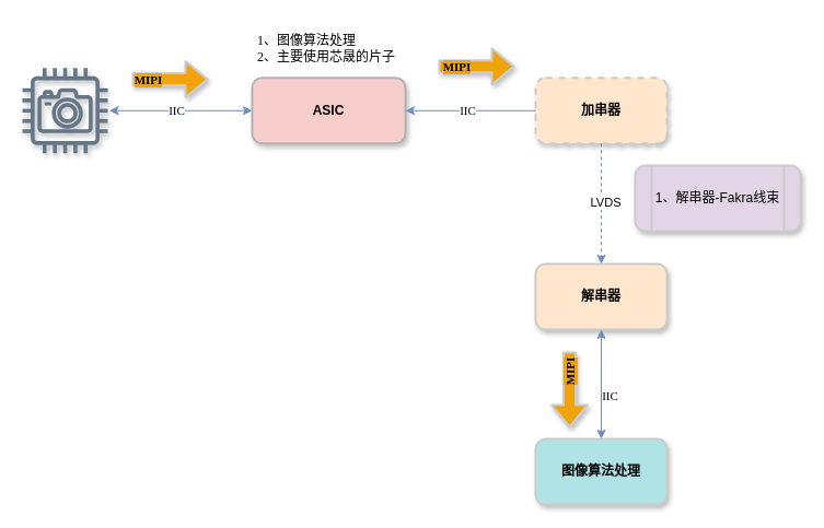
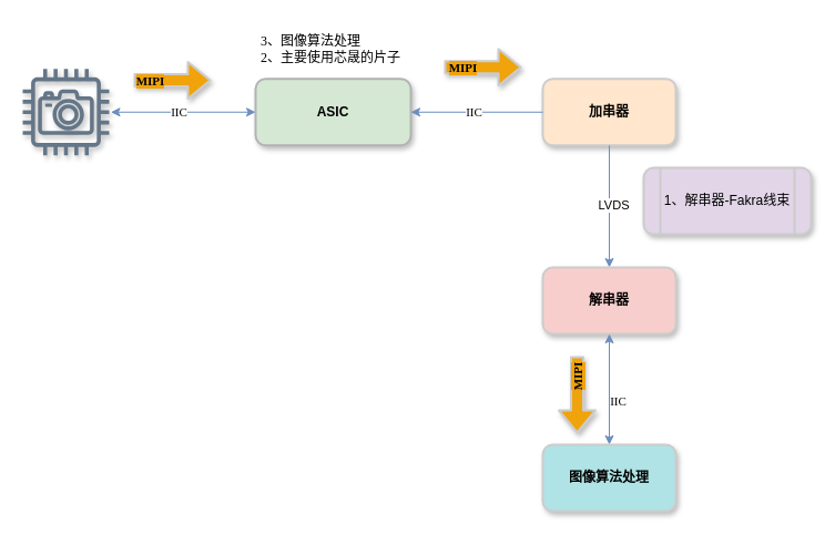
  <mxCell id="0" />
  <mxCell id="1" parent="0" />
- <mxCell id="2" value="&lt;b&gt;ASIC&lt;/b&gt;&lt;b&gt;&lt;br&gt;&lt;/b&gt;" style="rounded=1;whiteSpace=wrap;html=1;fillColor=#f8cecc;strokeColor=#B3B3B3;glass=0;shadow=1;strokeWidth=2;" vertex="1" parent="1"><mxGeometry x="230" y="70.75" width="140" height="60" as="geometry" /></mxCell>
- <mxCell id="3" value="&lt;b&gt;加串器&lt;/b&gt;" style="rounded=1;whiteSpace=wrap;html=1;fillColor=#ffe6cc;strokeColor=#CCCCCC;glass=0;shadow=1;strokeWidth=2;dashed=1;" vertex="1" parent="1"><mxGeometry x="489" y="70.75" width="120" height="60" as="geometry" /></mxCell>
+ <mxCell id="2" value="&lt;b&gt;ASIC&lt;/b&gt;&lt;b&gt;&lt;br&gt;&lt;/b&gt;" style="rounded=1;whiteSpace=wrap;html=1;fillColor=#d5e8d4;strokeColor=#B3B3B3;glass=0;shadow=1;strokeWidth=2;" vertex="1" parent="1"><mxGeometry x="230" y="70.75" width="140" height="60" as="geometry" /></mxCell>
+ <mxCell id="3" value="&lt;b&gt;加串器&lt;/b&gt;" style="rounded=1;whiteSpace=wrap;html=1;fillColor=#ffe6cc;strokeColor=#CCCCCC;glass=0;shadow=1;strokeWidth=2;" vertex="1" parent="1"><mxGeometry x="489" y="70.75" width="120" height="60" as="geometry" /></mxCell>
  <mxCell id="4" value="" style="endArrow=classic;startArrow=classic;html=1;rounded=0;fillColor=#dae8fc;gradientColor=#7ea6e0;strokeColor=#6c8ebf;" edge="1" parent="1" target="2"><mxGeometry width="50" height="50" relative="1" as="geometry"><mxPoint x="99.5" y="100.75" as="sourcePoint" /><mxPoint x="230" y="201" as="targetPoint" /></mxGeometry></mxCell>
  <mxCell id="5" value="IIC" style="edgeLabel;html=1;align=center;verticalAlign=middle;resizable=0;points=[];fontFamily=Comic Sans MS;" vertex="1" connectable="0" parent="4"><mxGeometry x="-0.186" y="1" relative="1" as="geometry"><mxPoint x="8" y="1" as="offset" /></mxGeometry></mxCell>
  <mxCell id="6" value="" style="shape=flexArrow;endArrow=classic;html=1;rounded=1;fillColor=#f0a30a;strokeColor=#CCCCCC;shadow=1;strokeWidth=2;" edge="1" parent="1"><mxGeometry width="50" height="50" relative="1" as="geometry"><mxPoint x="120" y="72" as="sourcePoint" /><mxPoint x="190" y="72" as="targetPoint" /></mxGeometry></mxCell>
  <mxCell id="7" value="MIPI" style="edgeLabel;html=1;align=center;verticalAlign=middle;resizable=0;points=[];fontStyle=1;labelBackgroundColor=#f0a30a;fontFamily=Comic Sans MS;" vertex="1" connectable="0" parent="6"><mxGeometry x="-0.136" y="6" relative="1" as="geometry"><mxPoint x="-16" y="6" as="offset" /></mxGeometry></mxCell>
  <mxCell id="8" value="" style="endArrow=none;startArrow=classic;html=1;rounded=0;fillColor=#dae8fc;gradientColor=#7ea6e0;strokeColor=#6c8ebf;" edge="1" parent="1" source="2" target="3"><mxGeometry width="50" height="50" relative="1" as="geometry"><mxPoint x="340.5" y="100.41" as="sourcePoint" /><mxPoint x="470.5" y="100.41" as="targetPoint" /></mxGeometry></mxCell>
  <mxCell id="9" value="IIC" style="edgeLabel;html=1;align=center;verticalAlign=middle;resizable=0;points=[];fontFamily=Comic Sans MS;" vertex="1" connectable="0" parent="8"><mxGeometry x="-0.186" y="1" relative="1" as="geometry"><mxPoint x="8" y="1" as="offset" /></mxGeometry></mxCell>
- <mxCell id="10" value="" style="endArrow=classic;html=1;rounded=0;fillColor=#dae8fc;gradientColor=#7ea6e0;strokeColor=#6c8ebf;dashed=1;" edge="1" parent="1" source="3" target="12"><mxGeometry width="50" height="50" relative="1" as="geometry"><mxPoint x="680" y="121" as="sourcePoint" /><mxPoint x="710" y="231" as="targetPoint" /><Array as="points" /></mxGeometry></mxCell>
+ <mxCell id="10" value="" style="endArrow=classic;html=1;rounded=0;fillColor=#dae8fc;gradientColor=#7ea6e0;strokeColor=#6c8ebf;" edge="1" parent="1" source="3" target="12"><mxGeometry width="50" height="50" relative="1" as="geometry"><mxPoint x="680" y="121" as="sourcePoint" /><mxPoint x="710" y="231" as="targetPoint" /><Array as="points" /></mxGeometry></mxCell>
  <mxCell id="11" value="LVDS" style="edgeLabel;html=1;align=center;verticalAlign=middle;resizable=0;points=[];" vertex="1" connectable="0" parent="10"><mxGeometry x="-0.029" y="3" relative="1" as="geometry"><mxPoint as="offset" /></mxGeometry></mxCell>
- <mxCell id="12" value="&lt;b&gt;解串器&lt;/b&gt;" style="rounded=1;whiteSpace=wrap;html=1;fillColor=#ffe6cc;strokeColor=#CCCCCC;glass=0;shadow=1;strokeWidth=2;" vertex="1" parent="1"><mxGeometry x="489" y="241" width="120" height="60" as="geometry" /></mxCell>
+ <mxCell id="12" value="&lt;b&gt;解串器&lt;/b&gt;" style="rounded=1;whiteSpace=wrap;html=1;fillColor=#f8cecc;strokeColor=#CCCCCC;glass=0;shadow=1;strokeWidth=2;" vertex="1" parent="1"><mxGeometry x="489" y="241" width="120" height="60" as="geometry" /></mxCell>
  <mxCell id="13" value="1、解串器-Fakra线束" style="shape=process;whiteSpace=wrap;html=1;backgroundOutline=1;fillColor=#e1d5e7;strokeColor=#CCCCCC;rounded=1;glass=0;shadow=1;strokeWidth=2;" vertex="1" parent="1"><mxGeometry x="580" y="151" width="151" height="60" as="geometry" /></mxCell>
  <mxCell id="14" value="" style="endArrow=classic;startArrow=classic;html=1;rounded=0;fillColor=#dae8fc;gradientColor=#7ea6e0;strokeColor=#6c8ebf;" edge="1" parent="1" source="16" target="12"><mxGeometry width="50" height="50" relative="1" as="geometry"><mxPoint x="377" y="271" as="sourcePoint" /><mxPoint x="490" y="271" as="targetPoint" /></mxGeometry></mxCell>
  <mxCell id="15" value="IIC" style="edgeLabel;html=1;align=center;verticalAlign=middle;resizable=0;points=[];fontFamily=Comic Sans MS;" vertex="1" connectable="0" parent="14"><mxGeometry x="-0.186" y="1" relative="1" as="geometry"><mxPoint x="8" y="1" as="offset" /></mxGeometry></mxCell>
  <mxCell id="16" value="&lt;b&gt;图像算法处理&lt;/b&gt;" style="rounded=1;whiteSpace=wrap;html=1;fillColor=#b0e3e6;strokeColor=#CCCCCC;glass=0;shadow=1;strokeWidth=2;" vertex="1" parent="1"><mxGeometry x="489" y="401" width="120" height="60" as="geometry" /></mxCell>
  <mxCell id="17" value="" style="shape=flexArrow;endArrow=classic;html=1;rounded=1;fillColor=#f0a30a;strokeColor=#CCCCCC;shadow=1;strokeWidth=2;" edge="1" parent="1"><mxGeometry width="50" height="50" relative="1" as="geometry"><mxPoint x="400" y="60.17" as="sourcePoint" /><mxPoint x="470" y="60.17" as="targetPoint" /></mxGeometry></mxCell>
  <mxCell id="18" value="MIPI" style="edgeLabel;html=1;align=center;verticalAlign=middle;resizable=0;points=[];fontStyle=1;labelBackgroundColor=#f0a30a;fontFamily=Comic Sans MS;" vertex="1" connectable="0" parent="17"><mxGeometry x="-0.136" y="6" relative="1" as="geometry"><mxPoint x="-14" y="6" as="offset" /></mxGeometry></mxCell>
  <mxCell id="19" value="" style="shape=flexArrow;endArrow=classic;html=1;rounded=1;fillColor=#f0a30a;strokeColor=#CCCCCC;shadow=1;strokeWidth=2;" edge="1" parent="1"><mxGeometry width="50" height="50" relative="1" as="geometry"><mxPoint x="520" y="321" as="sourcePoint" /><mxPoint x="520" y="391" as="targetPoint" /></mxGeometry></mxCell>
  <mxCell id="20" value="MIPI" style="edgeLabel;html=1;align=center;verticalAlign=middle;resizable=0;points=[];fontStyle=1;labelBackgroundColor=#f0a30a;fontFamily=Comic Sans MS;horizontal=0;" vertex="1" connectable="0" parent="19"><mxGeometry x="-0.136" y="6" relative="1" as="geometry"><mxPoint x="-6" y="-10" as="offset" /></mxGeometry></mxCell>
  <mxCell id="21" value="" style="sketch=0;outlineConnect=0;fontColor=#ffffff;fillColor=#647687;strokeColor=#314354;dashed=0;verticalLabelPosition=bottom;verticalAlign=top;align=center;html=1;fontSize=12;fontStyle=0;aspect=fixed;pointerEvents=1;shape=mxgraph.aws4.camera;shadow=1;" vertex="1" parent="1"><mxGeometry x="20" y="61.75" width="78" height="78" as="geometry" /></mxCell>
- <mxCell id="22" value="&lt;h1&gt;&lt;/h1&gt;1、图像算法处理&lt;br&gt;2、主要使用芯晟的片子&lt;span style=&quot;font-size: 12px;&quot;&gt;&lt;br&gt;&lt;/span&gt;&lt;span style=&quot;font-size: 12pt; line-height: 150%;&quot;&gt;&lt;/span&gt;" style="text;html=1;strokeColor=none;fillColor=none;spacing=5;spacingTop=-20;whiteSpace=wrap;overflow=hidden;rounded=0;horizontal=1;verticalAlign=middle;fontFamily=Comic Sans MS;" vertex="1" parent="1"><mxGeometry x="230" y="20.75" width="155" height="50" as="geometry" /></mxCell>
+ <mxCell id="22" value="&lt;h1&gt;&lt;/h1&gt;3、图像算法处理&lt;br&gt;2、主要使用芯晟的片子&lt;span style=&quot;font-size: 12px;&quot;&gt;&lt;br&gt;&lt;/span&gt;&lt;span style=&quot;font-size: 12pt; line-height: 150%;&quot;&gt;&lt;/span&gt;" style="text;html=1;strokeColor=none;fillColor=none;spacing=5;spacingTop=-20;whiteSpace=wrap;overflow=hidden;rounded=0;horizontal=1;verticalAlign=middle;fontFamily=Comic Sans MS;" vertex="1" parent="1"><mxGeometry x="230" y="20.75" width="155" height="50" as="geometry" /></mxCell>
